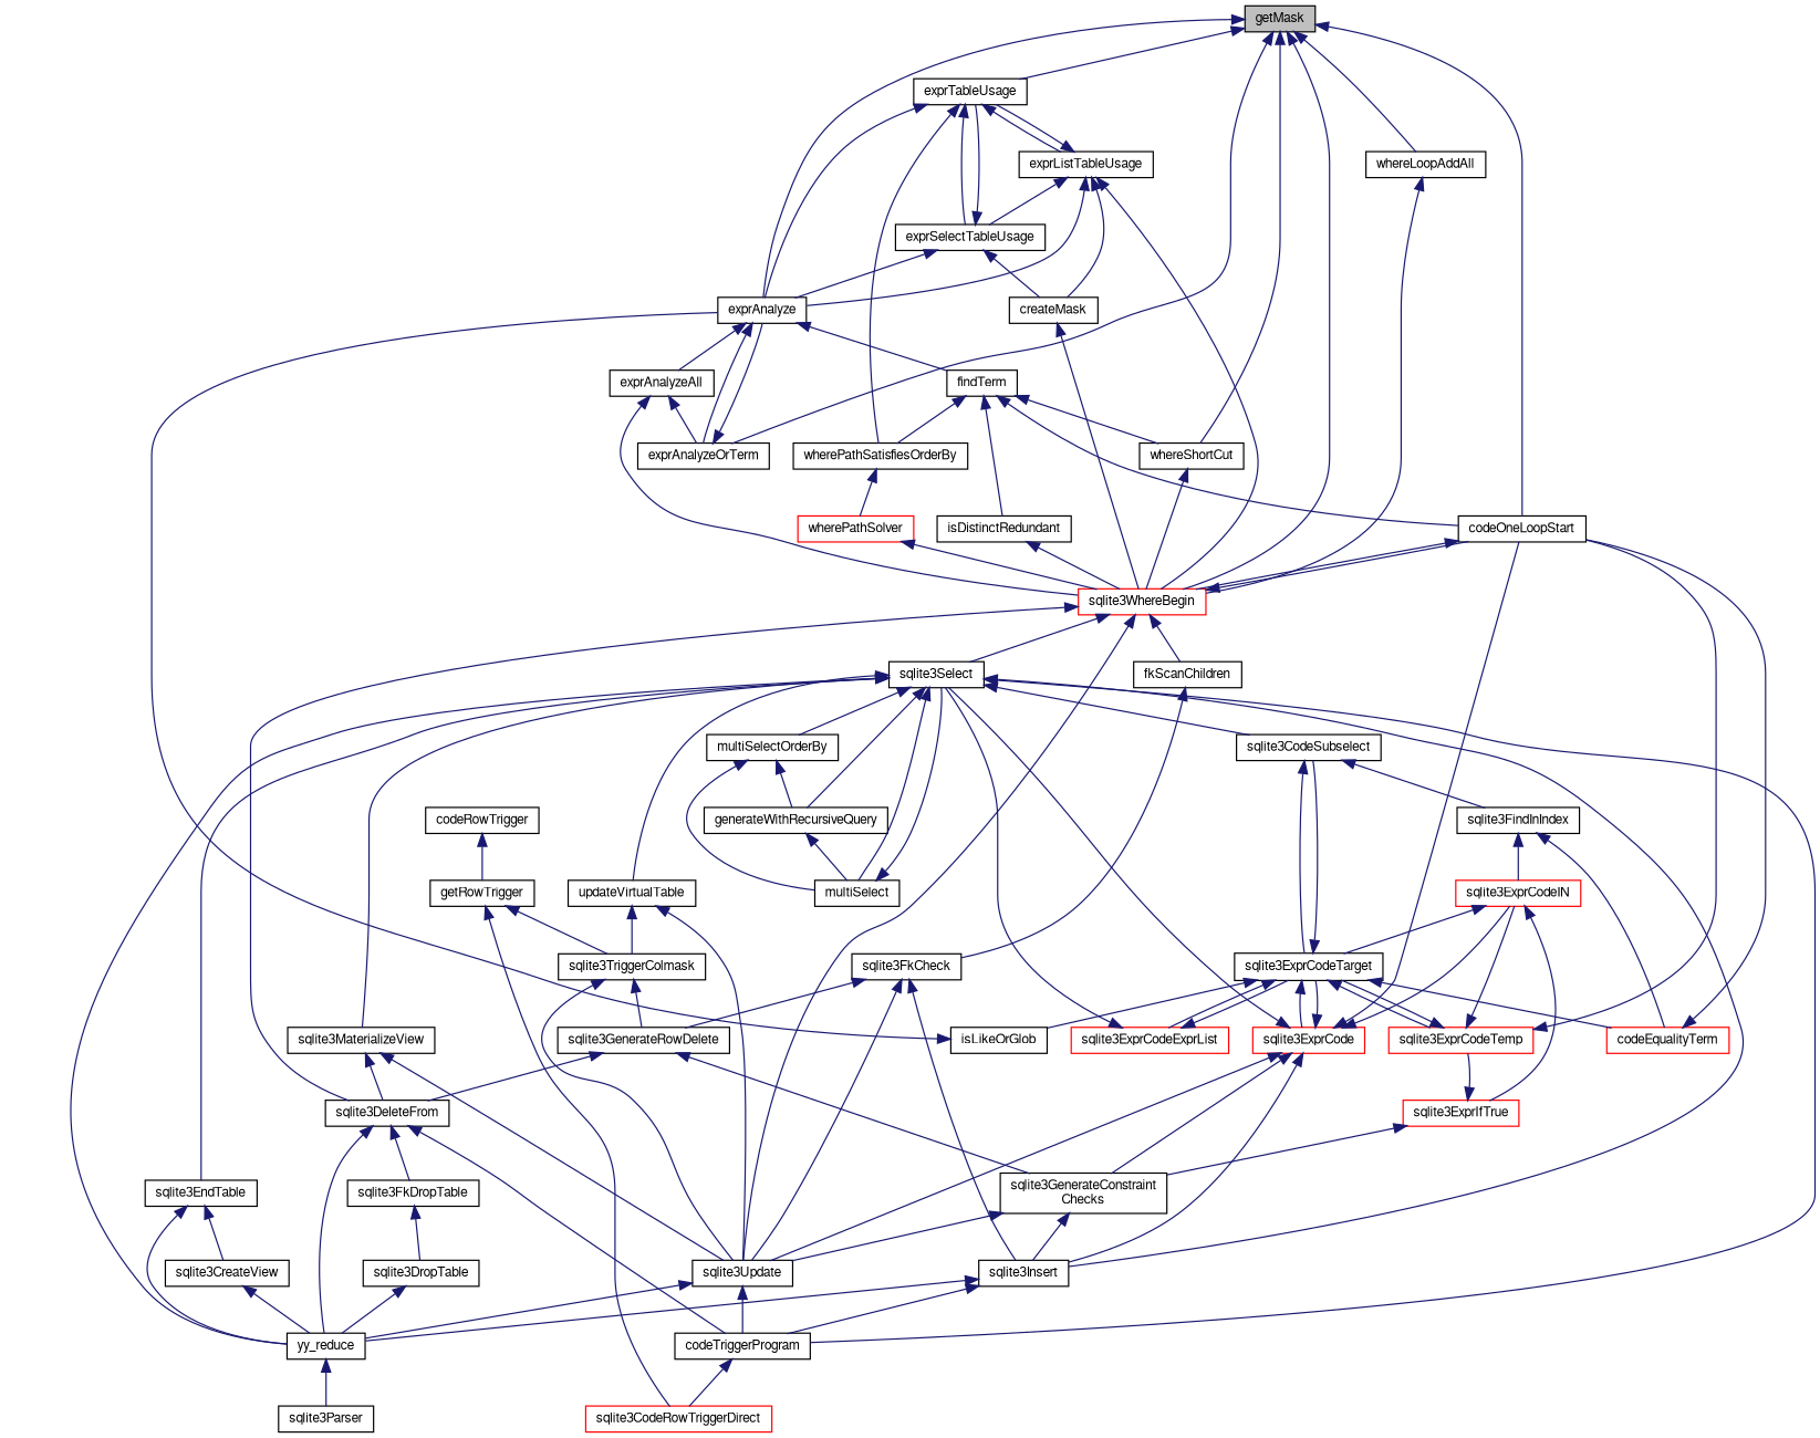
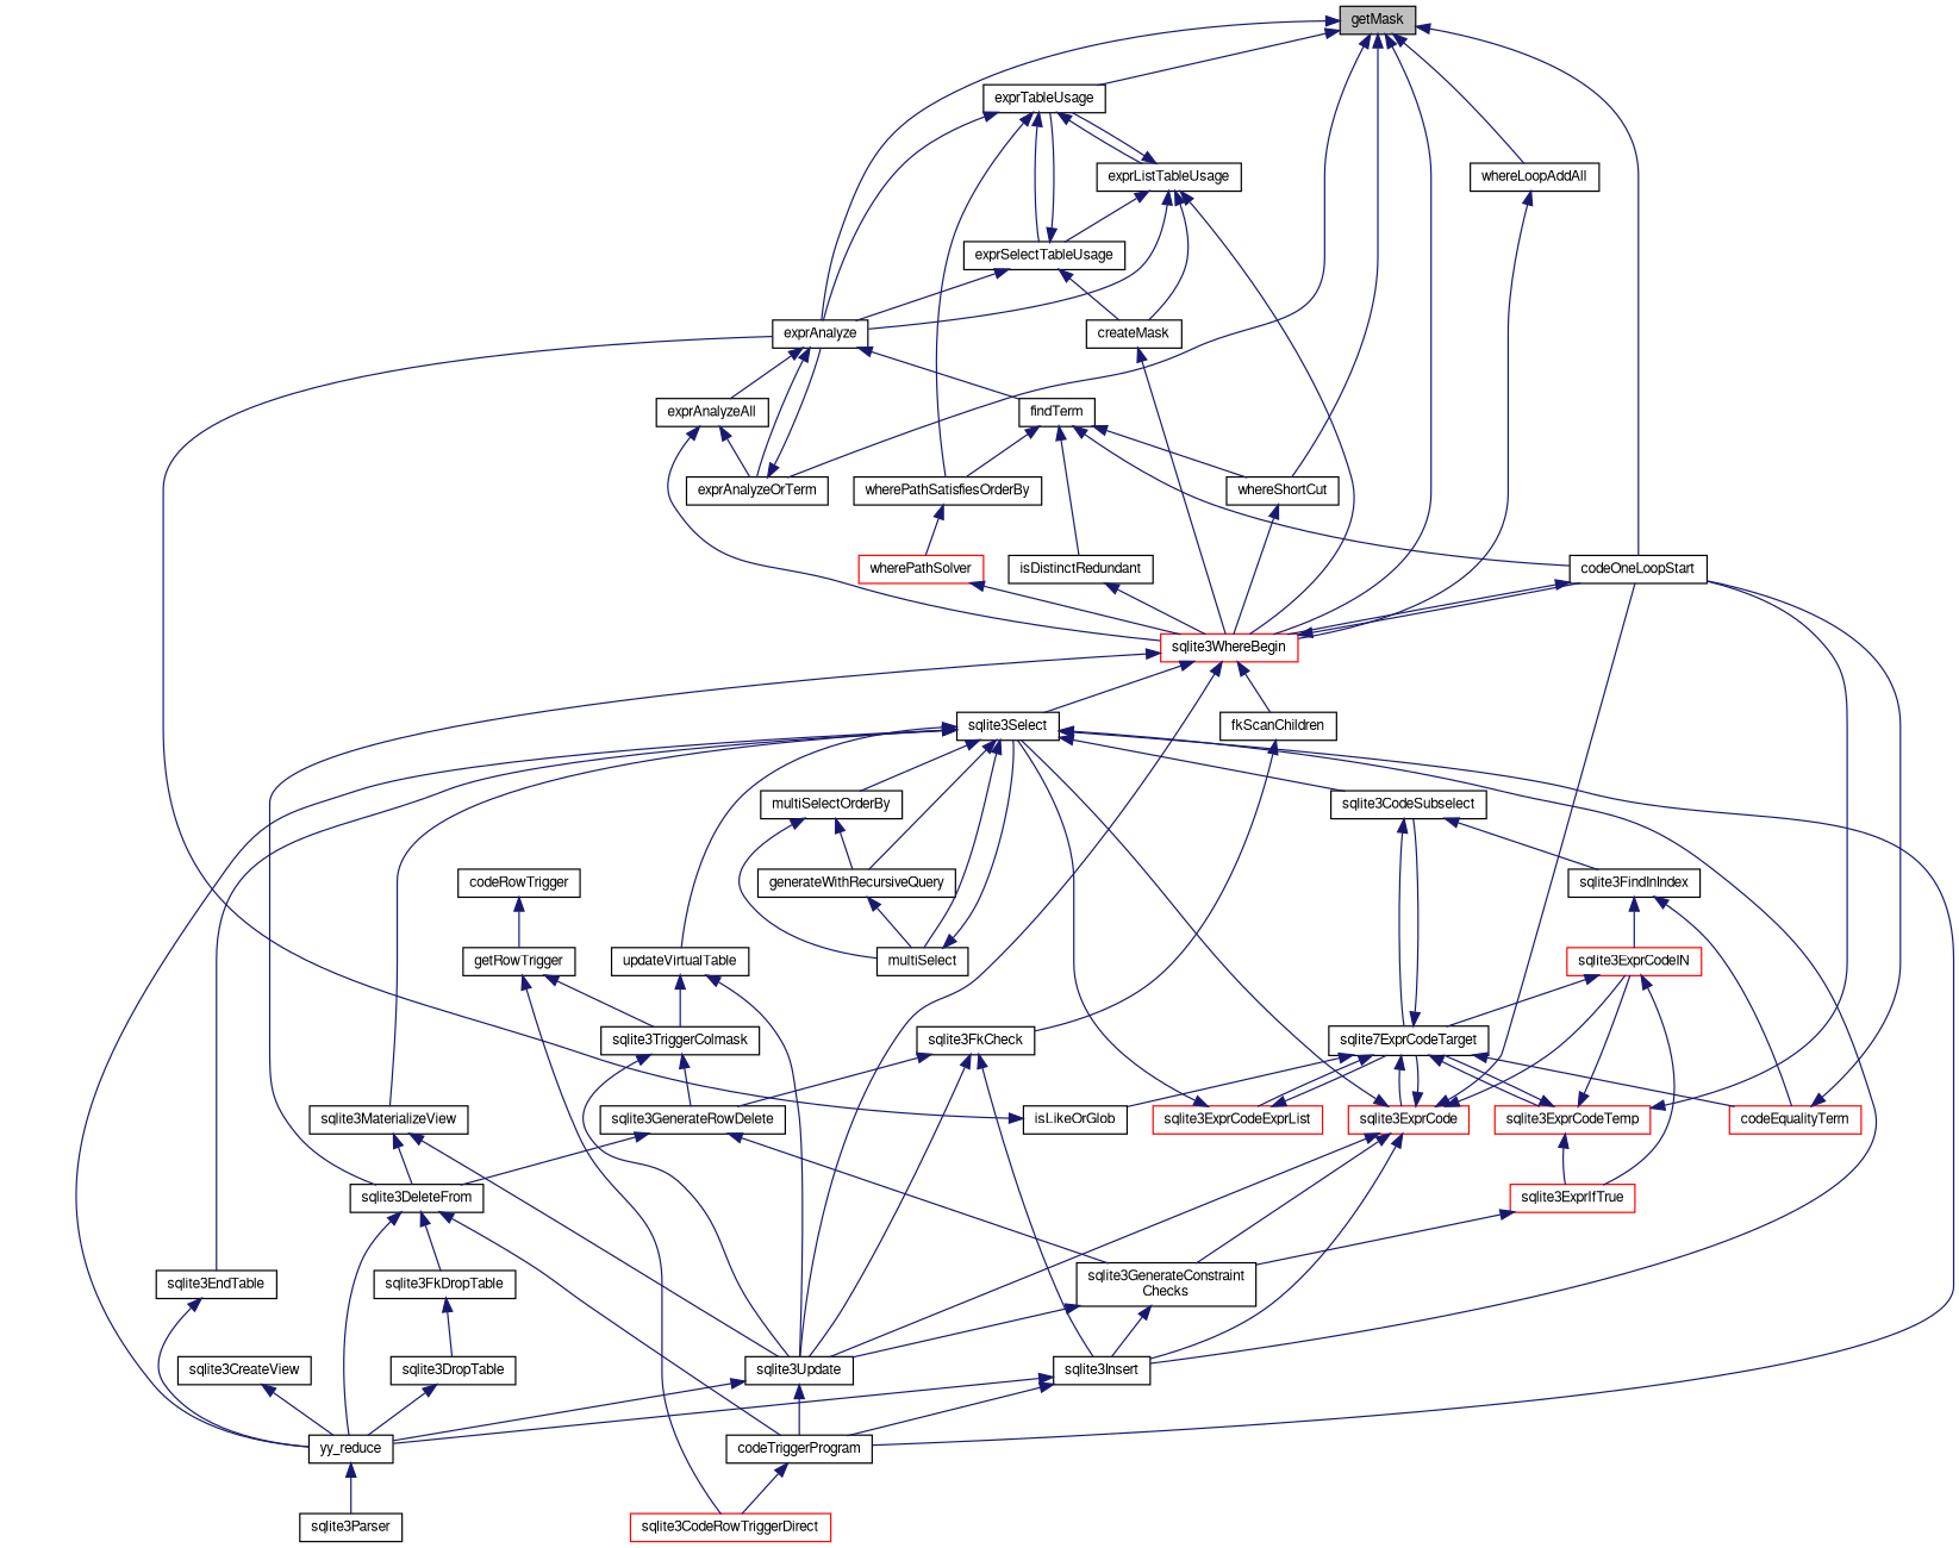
  digraph {
    rankdir=TB
    node [color=black fillcolor=white fontname=FreeSans fontsize=10 shape=record style=filled]
    edge [color=midnightblue dir=back fontname=FreeSans fontsize=10 labelfontname=FreeSans labelfontsize=10 style=solid]
    n1 [fillcolor=grey75 fontcolor=black height=0.2 label=getMask width=0.4]
    n2 [height=0.2 label=exprTableUsage width=0.4]
    n3 [color=red height=0.2 label=sqlite3WhereBegin width=0.4]
    n4 [height=0.2 label=codeOneLoopStart width=0.4]
    n5 [height=0.2 label=exprAnalyze width=0.4]
    n6 [height=0.2 label=whereShortCut width=0.4]
    n7 [height=0.2 label=exprAnalyzeOrTerm width=0.4]
    n8 [height=0.2 label=whereLoopAddAll width=0.4]
    n9 [height=0.2 label=exprListTableUsage width=0.4]
    n10 [height=0.2 label=wherePathSatisfiesOrderBy width=0.4]
    n11 [height=0.2 label=exprSelectTableUsage width=0.4]
    n12 [height=0.2 label=sqlite3DeleteFrom width=0.4]
    n13 [height=0.2 label=sqlite3Update width=0.4]
    n14 [height=0.2 label=fkScanChildren width=0.4]
    n15 [height=0.2 label=sqlite3Select width=0.4]
    n16 [height=0.2 label=findTerm width=0.4]
    n17 [height=0.2 label=exprAnalyzeAll width=0.4]
    n18 [height=0.2 label=createMask width=0.4]
    n19 [color=red height=0.2 label=wherePathSolver width=0.4]
    n20 [height=0.2 label=sqlite3FkDropTable width=0.4]
    n21 [height=0.2 label=yy_reduce width=0.4]
    n22 [height=0.2 label=codeTriggerProgram width=0.4]
    n23 [height=0.2 label=sqlite3FkCheck width=0.4]
    n24 [height=0.2 label=sqlite3Insert width=0.4]
    n25 [height=0.2 label=sqlite3CodeSubselect width=0.4]
    n26 [height=0.2 label=sqlite3EndTable width=0.4]
    n27 [height=0.2 label=sqlite3MaterializeView width=0.4]
    n28 [height=0.2 label=generateWithRecursiveQuery width=0.4]
    n29 [height=0.2 label=multiSelect width=0.4]
    n30 [height=0.2 label=multiSelectOrderBy width=0.4]
    n31 [height=0.2 label=updateVirtualTable width=0.4]
    n32 [height=0.2 label=sqlite3DropTable width=0.4]
    n33 [height=0.2 label=sqlite3Parser width=0.4]
    n34 [color=red height=0.2 label=sqlite3CodeRowTriggerDirect width=0.4]
    n35 [height=0.2 label=codeRowTrigger width=0.4]
    n36 [height=0.2 label=getRowTrigger width=0.4]
    n37 [height=0.2 label=sqlite3TriggerColmask width=0.4]
    n38 [height=0.2 label=sqlite3GenerateRowDelete width=0.4]
    n39 [height=0.2 label="sqlite3GenerateConstraint\lChecks" width=0.4]
    n40 [height=0.2 label=sqlite3FindInIndex width=0.4]
-   n41 [height=0.2 label=sqlite3ExprCodeTarget width=0.4]
+   n41 [height=0.2 label=sqlite7ExprCodeTarget width=0.4]
    n42 [height=0.2 label=sqlite3CreateView width=0.4]
    n43 [color=red height=0.2 label=sqlite3ExprCodeIN width=0.4]
    n44 [color=red height=0.2 label=codeEqualityTerm width=0.4]
    n45 [color=red height=0.2 label=sqlite3ExprCodeTemp width=0.4]
    n46 [color=red height=0.2 label=sqlite3ExprCode width=0.4]
    n47 [color=red height=0.2 label=sqlite3ExprCodeExprList width=0.4]
    n48 [height=0.2 label=isLikeOrGlob width=0.4]
    n49 [color=red height=0.2 label=sqlite3ExprIfTrue width=0.4]
    n50 [height=0.2 label=isDistinctRedundant width=0.4]
    n1 -> n2
    n1 -> n3
    n1 -> n4
    n1 -> n5
    n1 -> n6
    n1 -> n7
    n1 -> n8
    n2 -> n5
    n2 -> n9
    n2 -> n10
    n2 -> n11
    n3 -> n4
    n3 -> n12
    n3 -> n13
    n3 -> n14
    n3 -> n15
    n4 -> n3
    n5 -> n7
    n5 -> n16
    n5 -> n17
    n6 -> n3
    n7 -> n5
    n8 -> n3
    n9 -> n2
    n9 -> n3
    n9 -> n5
    n9 -> n11
    n9 -> n18
    n10 -> n19
    n11 -> n2
    n11 -> n5
    n11 -> n18
    n12 -> n20
    n12 -> n21
    n12 -> n22
    n13 -> n21
    n13 -> n22
    n14 -> n23
    n15 -> n21
    n15 -> n22
    n15 -> n24
    n15 -> n25
    n15 -> n26
    n15 -> n27
    n15 -> n28
    n15 -> n29
    n15 -> n30
    n15 -> n31
    n16 -> n4
    n16 -> n6
    n16 -> n10
    n16 -> n50
    n17 -> n3
    n17 -> n7
    n18 -> n3
    n19 -> n3
    n20 -> n32
    n21 -> n33
    n22 -> n34
    n23 -> n13
    n23 -> n24
    n23 -> n38
    n24 -> n21
    n24 -> n22
    n25 -> n40
    n25 -> n41
    n26 -> n21
-   n26 -> n42
    n27 -> n12
    n27 -> n13
    n28 -> n29
    n29 -> n15
    n30 -> n28
    n30 -> n29
    n31 -> n13
    n31 -> n37
    n32 -> n21
    n35 -> n36
    n36 -> n34
    n36 -> n37
    n37 -> n13
    n37 -> n38
    n38 -> n12
    n38 -> n39
    n39 -> n13
    n39 -> n24
    n40 -> n43
    n40 -> n44
    n41 -> n25
    n41 -> n44
    n41 -> n45
    n41 -> n46
    n41 -> n47
    n41 -> n48
    n42 -> n21
    n43 -> n41
    n43 -> n49
    n44 -> n4
    n45 -> n4
    n45 -> n41
    n45 -> n43
-   n49 -> n45
+   n45 -> n49
    n46 -> n4
    n46 -> n13
    n46 -> n15
    n46 -> n24
    n46 -> n39
    n46 -> n41
    n46 -> n43
    n47 -> n15
    n47 -> n41
    n48 -> n5
    n49 -> n39
    n50 -> n3
  }
